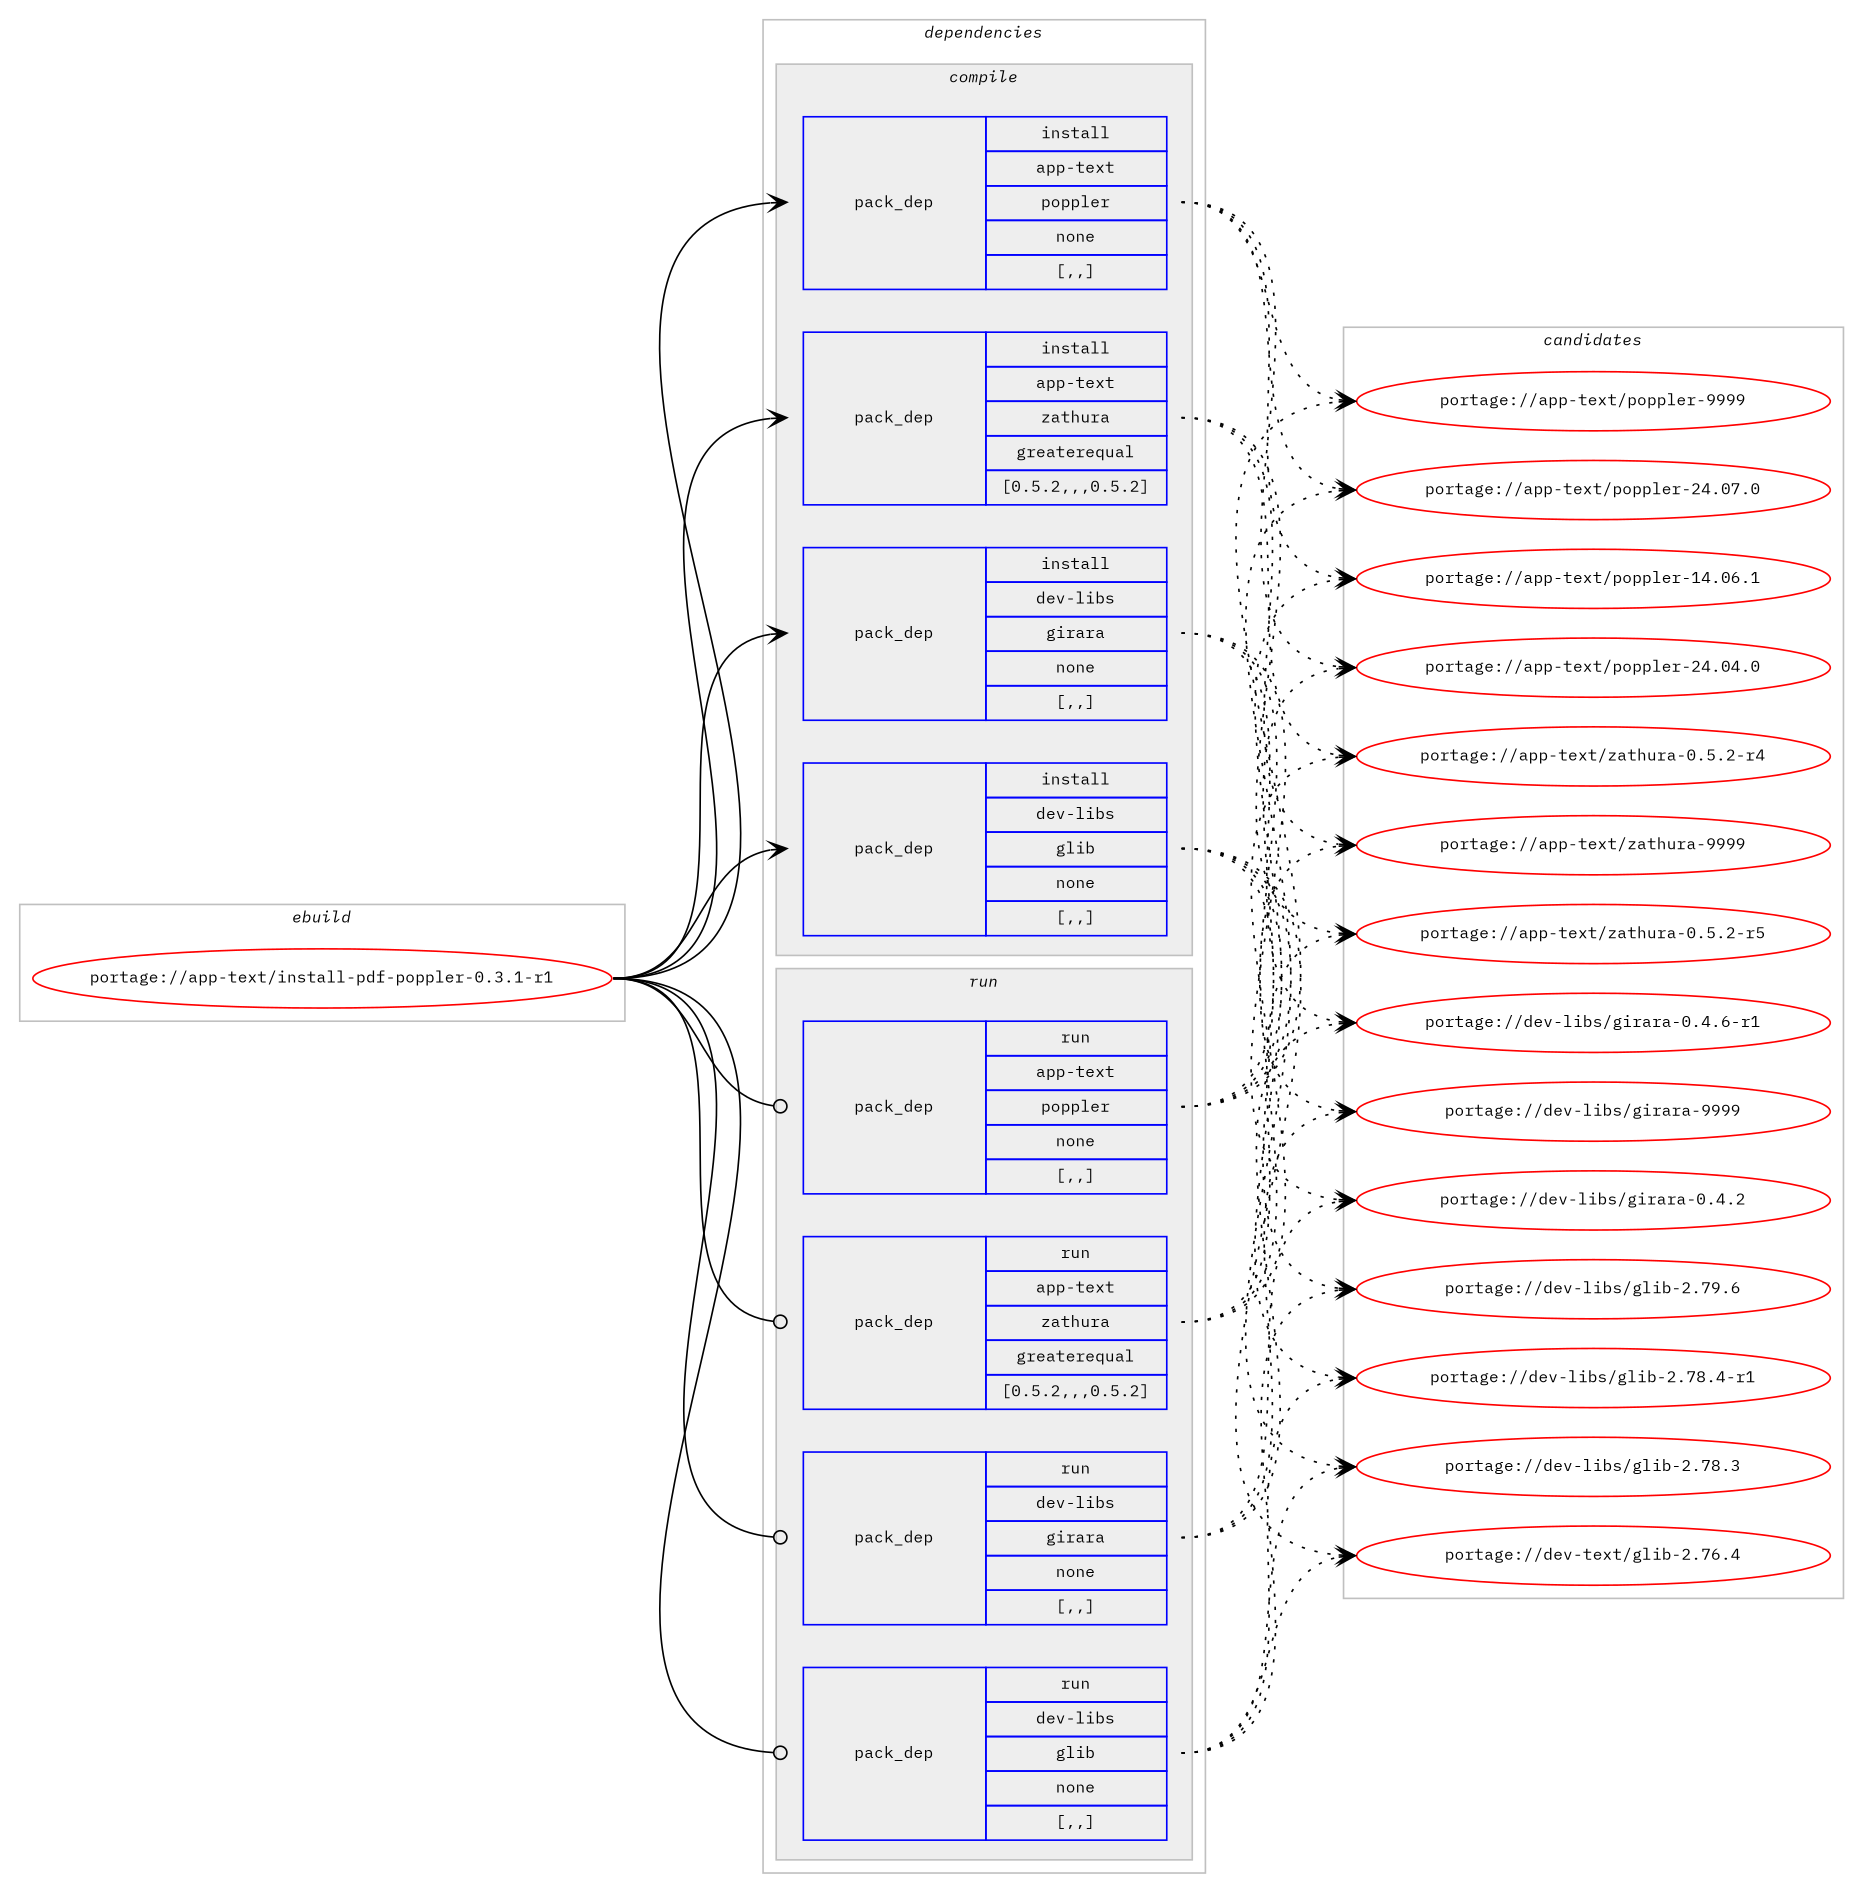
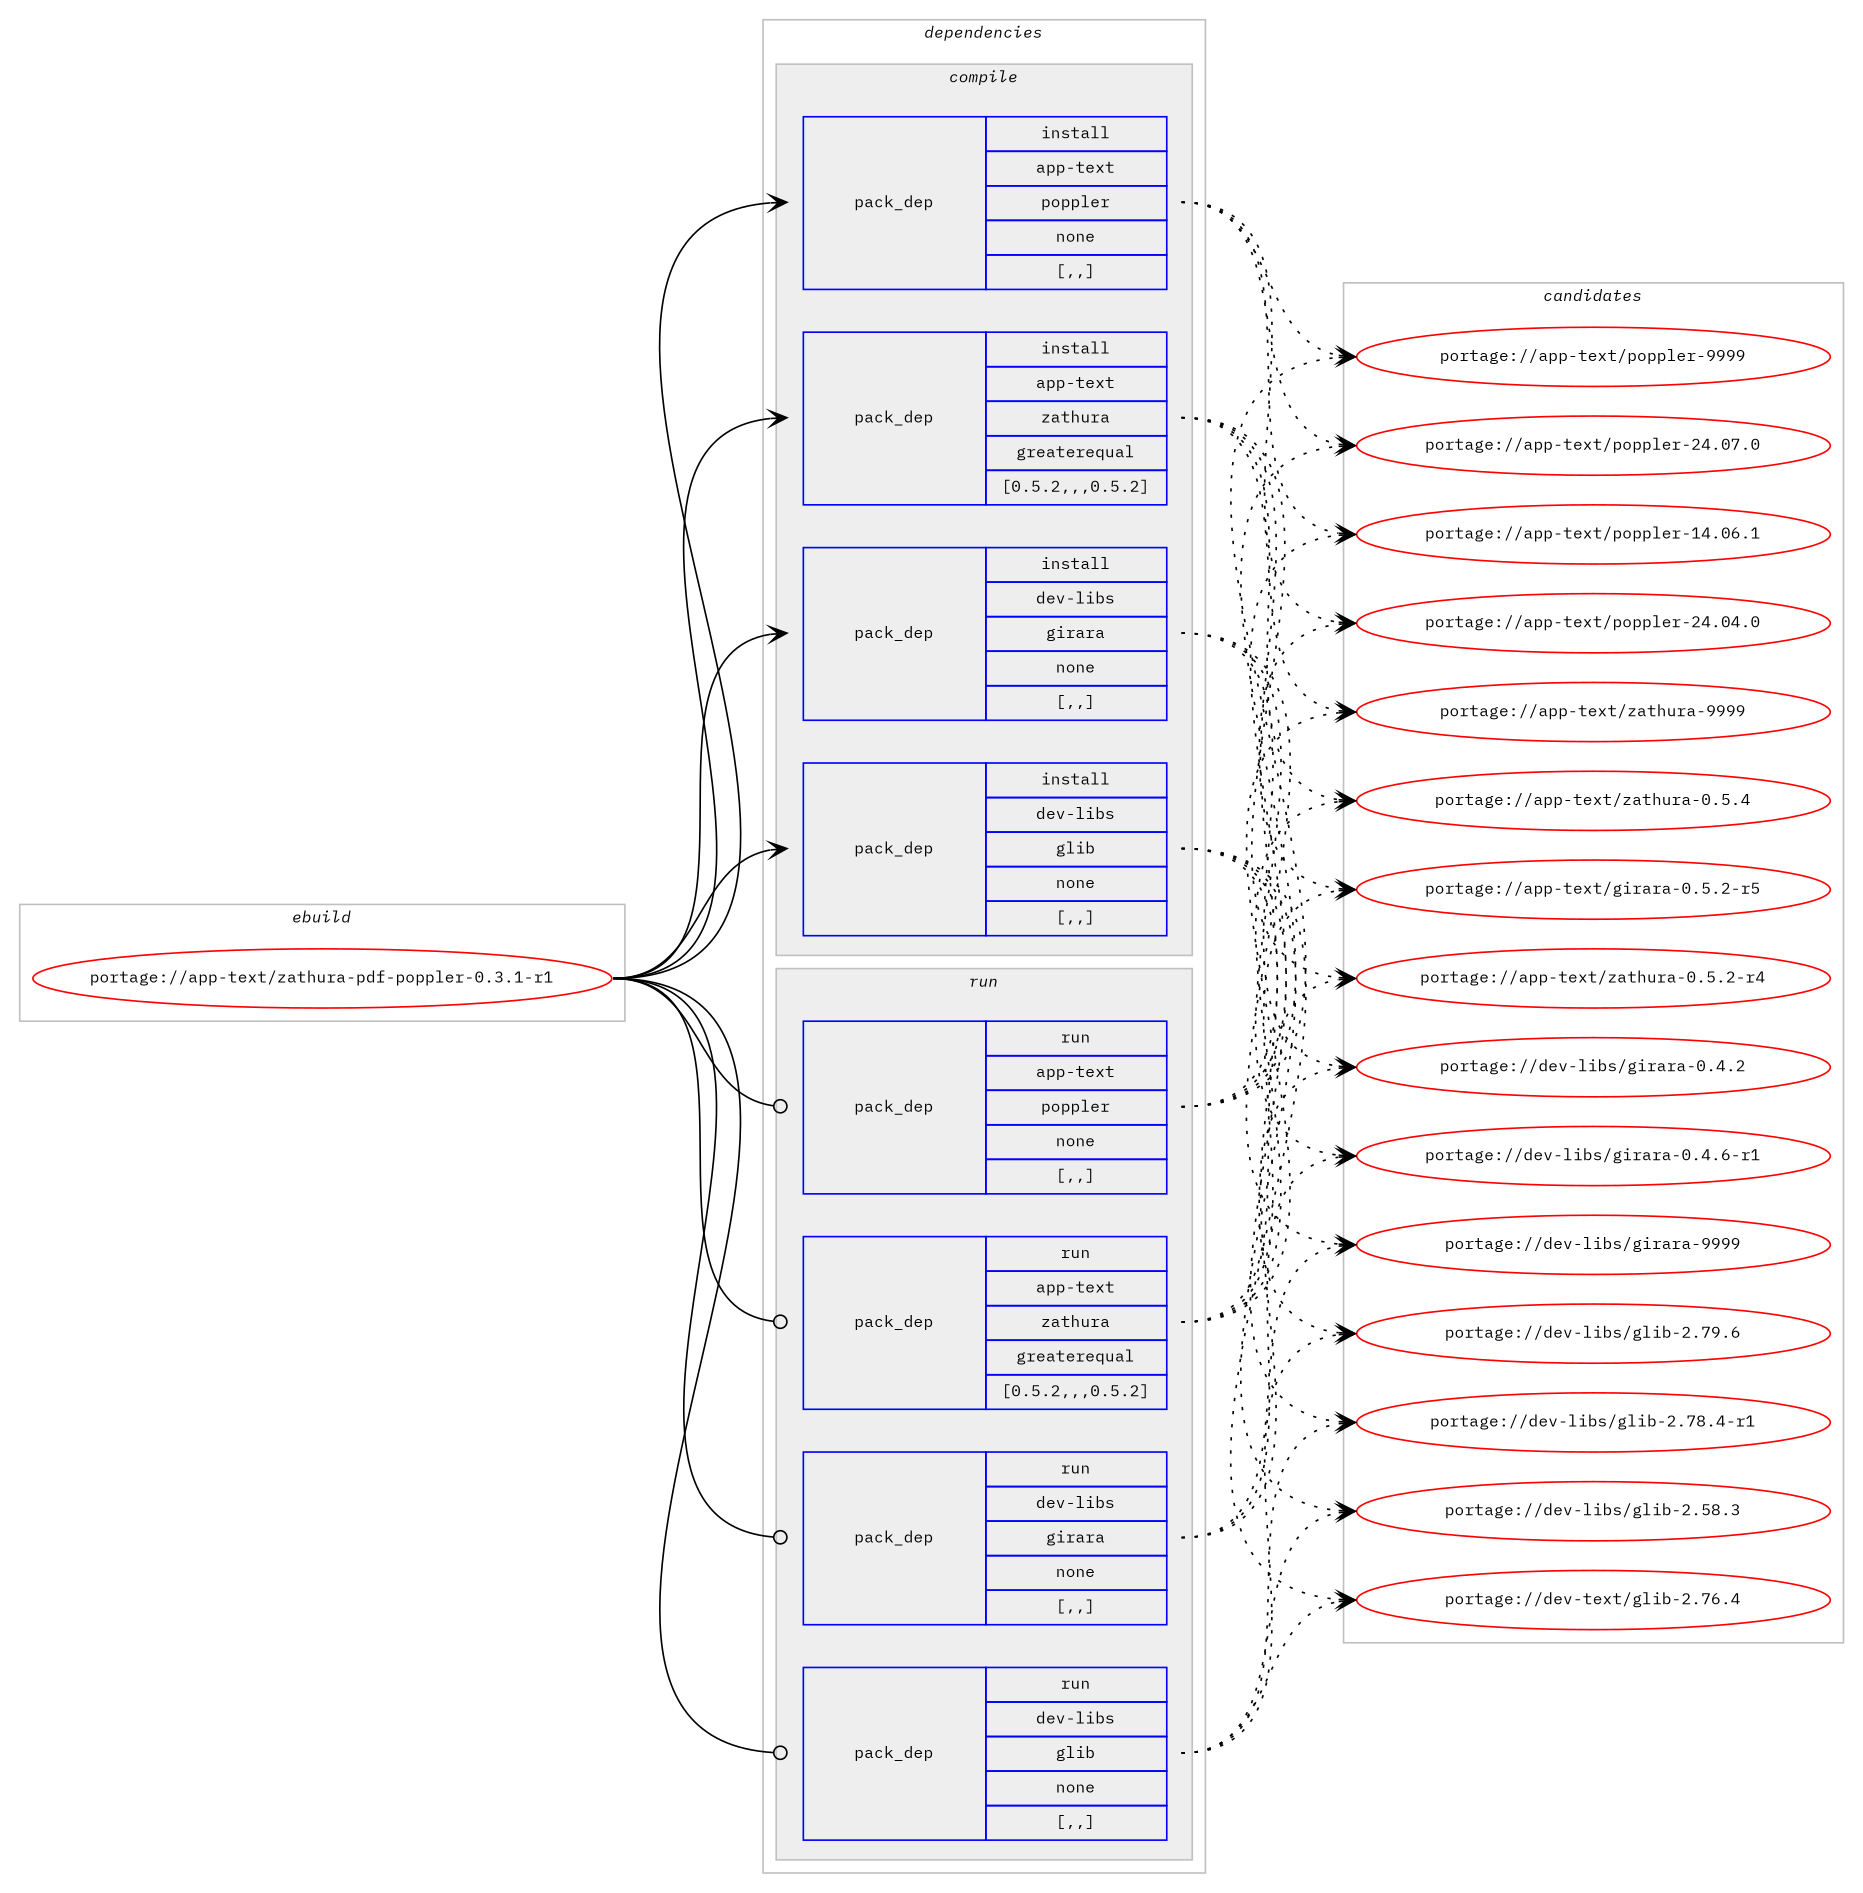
  digraph {
    compound=true
    concentrate=true
    fontname="IBM Plex Mono"
    fontsize=10
    newrank=true
    rankdir=LR
    ranksep=1.5
    node [color=red fontname="IBM Plex Mono" fontsize=10]
    edge [arrowhead=vee fontname="IBM Plex Mono" headport=w style=dotted tailport=e weight=100]
-   n1 [label="portage://app-text/install-pdf-poppler-0.3.1-r1" width=4]
+   n1 [label="portage://app-text/zathura-pdf-poppler-0.3.1-r1" width=4]
    n2 [color=blue label=<<TABLE BORDER="0" CELLBORDER="1" CELLSPACING="0" CELLPADDING="4" WIDTH="220"><TR><TD ROWSPAN="6" CELLPADDING="30">pack_dep</TD></TR><TR><TD WIDTH="110">install</TD></TR><TR><TD>app-text</TD></TR><TR><TD>poppler</TD></TR><TR><TD>none</TD></TR><TR><TD>[,,]</TD></TR></TABLE>> shape=none]
    n3 [color=blue label=<<TABLE BORDER="0" CELLBORDER="1" CELLSPACING="0" CELLPADDING="4" WIDTH="220"><TR><TD ROWSPAN="6" CELLPADDING="30">pack_dep</TD></TR><TR><TD WIDTH="110">install</TD></TR><TR><TD>app-text</TD></TR><TR><TD>zathura</TD></TR><TR><TD>greaterequal</TD></TR><TR><TD>[0.5.2,,,0.5.2]</TD></TR></TABLE>> shape=none]
    n4 [color=blue label=<<TABLE BORDER="0" CELLBORDER="1" CELLSPACING="0" CELLPADDING="4" WIDTH="220"><TR><TD ROWSPAN="6" CELLPADDING="30">pack_dep</TD></TR><TR><TD WIDTH="110">install</TD></TR><TR><TD>dev-libs</TD></TR><TR><TD>girara</TD></TR><TR><TD>none</TD></TR><TR><TD>[,,]</TD></TR></TABLE>> shape=none]
    n5 [color=blue label=<<TABLE BORDER="0" CELLBORDER="1" CELLSPACING="0" CELLPADDING="4" WIDTH="220"><TR><TD ROWSPAN="6" CELLPADDING="30">pack_dep</TD></TR><TR><TD WIDTH="110">install</TD></TR><TR><TD>dev-libs</TD></TR><TR><TD>glib</TD></TR><TR><TD>none</TD></TR><TR><TD>[,,]</TD></TR></TABLE>> shape=none]
    n6 [color=blue label=<<TABLE BORDER="0" CELLBORDER="1" CELLSPACING="0" CELLPADDING="4" WIDTH="220"><TR><TD ROWSPAN="6" CELLPADDING="30">pack_dep</TD></TR><TR><TD WIDTH="110">run</TD></TR><TR><TD>app-text</TD></TR><TR><TD>poppler</TD></TR><TR><TD>none</TD></TR><TR><TD>[,,]</TD></TR></TABLE>> shape=none]
    n7 [color=blue label=<<TABLE BORDER="0" CELLBORDER="1" CELLSPACING="0" CELLPADDING="4" WIDTH="220"><TR><TD ROWSPAN="6" CELLPADDING="30">pack_dep</TD></TR><TR><TD WIDTH="110">run</TD></TR><TR><TD>app-text</TD></TR><TR><TD>zathura</TD></TR><TR><TD>greaterequal</TD></TR><TR><TD>[0.5.2,,,0.5.2]</TD></TR></TABLE>> shape=none]
    n8 [color=blue label=<<TABLE BORDER="0" CELLBORDER="1" CELLSPACING="0" CELLPADDING="4" WIDTH="220"><TR><TD ROWSPAN="6" CELLPADDING="30">pack_dep</TD></TR><TR><TD WIDTH="110">run</TD></TR><TR><TD>dev-libs</TD></TR><TR><TD>girara</TD></TR><TR><TD>none</TD></TR><TR><TD>[,,]</TD></TR></TABLE>> shape=none]
    n9 [color=blue label=<<TABLE BORDER="0" CELLBORDER="1" CELLSPACING="0" CELLPADDING="4" WIDTH="220"><TR><TD ROWSPAN="6" CELLPADDING="30">pack_dep</TD></TR><TR><TD WIDTH="110">run</TD></TR><TR><TD>dev-libs</TD></TR><TR><TD>glib</TD></TR><TR><TD>none</TD></TR><TR><TD>[,,]</TD></TR></TABLE>> shape=none]
    n10 [label="portage://app-text/poppler-9999" width=4]
    n11 [label="portage://app-text/poppler-24.07.0" width=4]
    n12 [label="portage://app-text/poppler-14.06.1" width=4]
    n13 [label="portage://app-text/poppler-24.04.0" width=4]
    n14 [label="portage://app-text/zathura-9999" width=4]
-   n16 [label="portage://app-text/zathura-0.5.2-r5" width=4]
+   n15 [label="portage://app-text/zathura-0.5.4" width=4]
+   n16 [label="portage://app-text/girara-0.5.2-r5" width=4]
    n17 [label="portage://app-text/zathura-0.5.2-r4" width=4]
    n18 [label="portage://dev-libs/girara-9999" width=4]
    n19 [label="portage://dev-libs/girara-0.4.2" width=4]
    n20 [label="portage://dev-libs/girara-0.4.6-r1" width=4]
    n21 [label="portage://dev-libs/glib-2.79.6" width=4]
    n22 [label="portage://dev-libs/glib-2.78.4-r1" width=4]
-   n23 [label="portage://dev-libs/glib-2.78.3" width=4]
+   n23 [label="portage://dev-libs/glib-2.58.3" width=4]
    n24 [label="portage://dev-text/glib-2.76.4" width=4]
    subgraph cluster_1 {
      color=gray
      label=<<i>ebuild</i>>
      n1
    }
    subgraph cluster_2 {
      color=gray
      label=<<i>dependencies</i>>
      subgraph cluster_3 {
        color=gray
        fillcolor="#eeeeee"
        label=<<i>compile</i>>
        style=filled
        subgraph sub_4 {
          color=gray
          fillcolor="#eeeeee"
          label=<<i>compile</i>>
          style=filled
          n2
        }
        subgraph sub_5 {
          color=gray
          fillcolor="#eeeeee"
          label=<<i>compile</i>>
          style=filled
          n3
        }
        subgraph sub_6 {
          color=gray
          fillcolor="#eeeeee"
          label=<<i>compile</i>>
          style=filled
          n4
        }
        subgraph sub_7 {
          color=gray
          fillcolor="#eeeeee"
          label=<<i>compile</i>>
          style=filled
          n5
        }
      }
      subgraph cluster_8 {
        color=gray
        fillcolor="#eeeeee"
        label=<<i>compile and run</i>>
        style=filled
      }
      subgraph cluster_9 {
        color=gray
        fillcolor="#eeeeee"
        label=<<i>run</i>>
        style=filled
        subgraph sub_10 {
          color=gray
          fillcolor="#eeeeee"
          label=<<i>run</i>>
          style=filled
          n6
        }
        subgraph sub_11 {
          color=gray
          fillcolor="#eeeeee"
          label=<<i>run</i>>
          style=filled
          n7
        }
        subgraph sub_12 {
          color=gray
          fillcolor="#eeeeee"
          label=<<i>run</i>>
          style=filled
          n8
        }
        subgraph sub_13 {
          color=gray
          fillcolor="#eeeeee"
          label=<<i>run</i>>
          style=filled
          n9
        }
      }
    }
    subgraph cluster_14 {
      color=gray
      label=<<i>candidates</i>>
      rank=same
      subgraph sub_15 {
        color=black
        label=<<i>candidates</i>>
        nodesep=1
        rank=same
        n10
        n11
        n12
        n13
      }
      subgraph sub_16 {
        color=black
        label=<<i>candidates</i>>
        nodesep=1
        rank=same
        n14
+       n15
        n16
        n17
      }
      subgraph sub_17 {
        color=black
        label=<<i>candidates</i>>
        nodesep=1
        rank=same
        n18
        n19
        n20
      }
      subgraph sub_18 {
        color=black
        label=<<i>candidates</i>>
        nodesep=1
        rank=same
        n21
        n22
        n23
        n24
      }
      subgraph sub_19 {
        color=black
        label=<<i>candidates</i>>
        nodesep=1
        rank=same
        n10
        n11
        n12
        n13
      }
      subgraph sub_20 {
        color=black
        label=<<i>candidates</i>>
        nodesep=1
        rank=same
        n14
+       n15
        n16
        n17
      }
      subgraph sub_21 {
        color=black
        label=<<i>candidates</i>>
        nodesep=1
        rank=same
        n18
        n19
        n20
      }
      subgraph sub_22 {
        color=black
        label=<<i>candidates</i>>
        nodesep=1
        rank=same
        n21
        n22
        n23
        n24
      }
    }
    n1 -> n2 [style=solid weight=20]
    n1 -> n3 [style=solid weight=20]
    n1 -> n4 [style=solid weight=20]
    n1 -> n5 [style=solid weight=20]
    n1 -> n6 [arrowhead=odot style=solid weight=20]
    n1 -> n7 [arrowhead=odot style=solid weight=20]
    n1 -> n8 [arrowhead=odot style=solid weight=20]
    n1 -> n9 [arrowhead=odot style=solid weight=20]
    n2 -> n10
    n2 -> n11
    n2 -> n12
    n2 -> n13
    n3 -> n14
+   n3 -> n15
    n3 -> n16
    n3 -> n17
    n4 -> n18
    n4 -> n19
    n4 -> n20
    n5 -> n21
    n5 -> n22
    n5 -> n23
    n5 -> n24
    n6 -> n10
    n6 -> n11
    n6 -> n12
    n6 -> n13
    n7 -> n14
+   n7 -> n15
    n7 -> n16
    n7 -> n17
    n8 -> n18
    n8 -> n19
    n8 -> n20
    n9 -> n21
    n9 -> n22
    n9 -> n23
    n9 -> n24
  }
